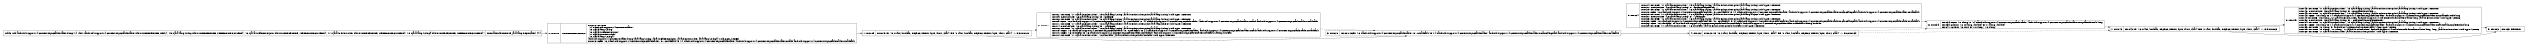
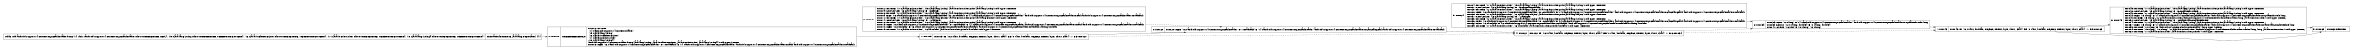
  digraph {
    rankdir=LR
    node [shape=record]
    n1 [label="{0\:\ 0x0000|MTH_ENTER_BLOCK\l|0x0000: INVOKE  \l  (r4 I:android.support.v4.content.Loader)\l  (r5 I:java.lang.String)\l  (r6 I:java.io.FileDescriptor)\l  (r7 I:java.io.PrintWriter)\l  (r8 I:java.lang.String[])\l android.support.v4.content.Loader.dump(java.lang.String, java.io.FileDescriptor, java.io.PrintWriter, java.lang.String[]):void type: SUPER \l0x0003: IGET  (r6 I:android.support.v4.content.AsyncTaskLoader\<D\>$LoadTask) = (r4 I:android.support.v4.content.AsyncTaskLoader) android.support.v4.content.AsyncTaskLoader.mTask android.support.v4.content.AsyncTaskLoader$LoadTask \l}"]
    n2 [label="{1\:\ 0x0005|0x0005: IF  (r6 I:?[int, boolean, OBJECT, ARRAY, byte, short, char]) == (0 ?[int, boolean, OBJECT, ARRAY, byte, short, char])  \-\> B:3:0x0020 \l}"]
    n3 [label="{2\:\ 0x0007|0x0007: INVOKE  (r7 I:java.io.PrintWriter), (r5 I:java.lang.String) java.io.PrintWriter.print(java.lang.String):void type: VIRTUAL \l0x000a: CONST_STR  (r6 I:java.lang.String) =  \"mTask=\" \l0x000c: INVOKE  (r7 I:java.io.PrintWriter), (r6 I:java.lang.String) java.io.PrintWriter.print(java.lang.String):void type: VIRTUAL \l0x000f: IGET  (r6 I:android.support.v4.content.AsyncTaskLoader\<D\>$LoadTask) = (r4 I:android.support.v4.content.AsyncTaskLoader) android.support.v4.content.AsyncTaskLoader.mTask android.support.v4.content.AsyncTaskLoader$LoadTask \l0x0011: INVOKE  (r7 I:java.io.PrintWriter), (r6 I:java.lang.Object) java.io.PrintWriter.print(java.lang.Object):void type: VIRTUAL \l0x0014: CONST_STR  (r6 I:java.lang.String) =  \" waiting=\" \l0x0016: INVOKE  (r7 I:java.io.PrintWriter), (r6 I:java.lang.String) java.io.PrintWriter.print(java.lang.String):void type: VIRTUAL \l0x0019: IGET  (r6 I:android.support.v4.content.AsyncTaskLoader\<D\>$LoadTask) = (r4 I:android.support.v4.content.AsyncTaskLoader) android.support.v4.content.AsyncTaskLoader.mTask android.support.v4.content.AsyncTaskLoader$LoadTask \l0x001b: IGET  (r6 I:boolean) = (r6 I:android.support.v4.content.AsyncTaskLoader$LoadTask) android.support.v4.content.AsyncTaskLoader.LoadTask.waiting boolean \l0x001d: INVOKE  (r7 I:java.io.PrintWriter), (r6 I:boolean) java.io.PrintWriter.println(boolean):void type: VIRTUAL \l}"]
    n4 [label="{3\:\ 0x0020|0x0020: IGET  (r6 I:android.support.v4.content.AsyncTaskLoader\<D\>$LoadTask) = (r4 I:android.support.v4.content.AsyncTaskLoader) android.support.v4.content.AsyncTaskLoader.mCancellingTask android.support.v4.content.AsyncTaskLoader$LoadTask \l}"]
    n5 [label="{4\:\ 0x0022|0x0022: IF  (r6 I:?[int, boolean, OBJECT, ARRAY, byte, short, char]) == (0 ?[int, boolean, OBJECT, ARRAY, byte, short, char])  \-\> B:6:0x003d \l}"]
    n6 [label="{6\:\ 0x003d|0x003d: IGET  (r0 I:long) = (r4 I:android.support.v4.content.AsyncTaskLoader) android.support.v4.content.AsyncTaskLoader.mUpdateThrottle long \l0x003f: CONST  (r2 I:?[long, double]) = (0 ?[long, double]) \l0x0041: CMP_L  (r6 I:int) = (r0 I:long), (r2 I:long) \l}"]
    n7 [label="{7\:\ 0x0043|0x0043: IF  (r6 I:?[int, boolean, OBJECT, ARRAY, byte, short, char]) == (0 ?[int, boolean, OBJECT, ARRAY, byte, short, char])  \-\> B:9:0x0063 \l}"]
    n8 [label="{5\:\ 0x0024|0x0024: INVOKE  (r7 I:java.io.PrintWriter), (r5 I:java.lang.String) java.io.PrintWriter.print(java.lang.String):void type: VIRTUAL \l0x0027: CONST_STR  (r6 I:java.lang.String) =  \"mCancellingTask=\" \l0x0029: INVOKE  (r7 I:java.io.PrintWriter), (r6 I:java.lang.String) java.io.PrintWriter.print(java.lang.String):void type: VIRTUAL \l0x002c: IGET  (r6 I:android.support.v4.content.AsyncTaskLoader\<D\>$LoadTask) = (r4 I:android.support.v4.content.AsyncTaskLoader) android.support.v4.content.AsyncTaskLoader.mCancellingTask android.support.v4.content.AsyncTaskLoader$LoadTask \l0x002e: INVOKE  (r7 I:java.io.PrintWriter), (r6 I:java.lang.Object) java.io.PrintWriter.print(java.lang.Object):void type: VIRTUAL \l0x0031: CONST_STR  (r6 I:java.lang.String) =  \" waiting=\" \l0x0033: INVOKE  (r7 I:java.io.PrintWriter), (r6 I:java.lang.String) java.io.PrintWriter.print(java.lang.String):void type: VIRTUAL \l0x0036: IGET  (r6 I:android.support.v4.content.AsyncTaskLoader\<D\>$LoadTask) = (r4 I:android.support.v4.content.AsyncTaskLoader) android.support.v4.content.AsyncTaskLoader.mCancellingTask android.support.v4.content.AsyncTaskLoader$LoadTask \l0x0038: IGET  (r6 I:boolean) = (r6 I:android.support.v4.content.AsyncTaskLoader$LoadTask) android.support.v4.content.AsyncTaskLoader.LoadTask.waiting boolean \l0x003a: INVOKE  (r7 I:java.io.PrintWriter), (r6 I:boolean) java.io.PrintWriter.println(boolean):void type: VIRTUAL \l}"]
    n9 [label="{8\:\ 0x0045|0x0045: INVOKE  (r7 I:java.io.PrintWriter), (r5 I:java.lang.String) java.io.PrintWriter.print(java.lang.String):void type: VIRTUAL \l0x0048: CONST_STR  (r5 I:java.lang.String) =  \"mUpdateThrottle=\" \l0x004a: INVOKE  (r7 I:java.io.PrintWriter), (r5 I:java.lang.String) java.io.PrintWriter.print(java.lang.String):void type: VIRTUAL \l0x004d: IGET  (r5 I:long) = (r4 I:android.support.v4.content.AsyncTaskLoader) android.support.v4.content.AsyncTaskLoader.mUpdateThrottle long \l0x004f: INVOKE  (r5 I:long), (r7 I:java.io.PrintWriter) android.support.v4.util.TimeUtils.formatDuration(long, java.io.PrintWriter):void type: STATIC \l0x0052: CONST_STR  (r5 I:java.lang.String) =  \" mLastLoadCompleteTime=\" \l0x0054: INVOKE  (r7 I:java.io.PrintWriter), (r5 I:java.lang.String) java.io.PrintWriter.print(java.lang.String):void type: VIRTUAL \l0x0057: IGET  (r5 I:long) = (r4 I:android.support.v4.content.AsyncTaskLoader) android.support.v4.content.AsyncTaskLoader.mLastLoadCompleteTime long \l0x0059: INVOKE  (r0 I:long) =  android.os.SystemClock.uptimeMillis():long type: STATIC \l0x005d: INVOKE  (r5 I:long), (r0 I:long), (r7 I:java.io.PrintWriter) android.support.v4.util.TimeUtils.formatDuration(long, long, java.io.PrintWriter):void type: STATIC \l0x0060: INVOKE  (r7 I:java.io.PrintWriter) java.io.PrintWriter.println():void type: VIRTUAL \l}"]
    n10 [label="{9\:\ 0x0063|0x0063: RETURN   \l}"]
    n11 [label="{public void android.support.v4.content.AsyncTaskLoader.dump((r4 'this' I:android.support.v4.content.AsyncTaskLoader A[IMMUTABLE_TYPE, THIS]), (r5 I:java.lang.String A[IMMUTABLE_TYPE, METHOD_ARGUMENT]), (r6 I:java.io.FileDescriptor A[IMMUTABLE_TYPE, METHOD_ARGUMENT]), (r7 I:java.io.PrintWriter A[IMMUTABLE_TYPE, METHOD_ARGUMENT]), (r8 I:java.lang.String[] A[IMMUTABLE_TYPE, METHOD_ARGUMENT]))  | Annotation[RUNTIME, java.lang.Deprecated, \{\}]\l}"]
    n1 -> n2
-   n2 -> n3 [style=dashed]
+   n2 -> n5 [style=dashed]
    n2 -> n4
    n3 -> n4 [style=dashed]
    n4 -> n5
    n5 -> n6 [style=dashed]
    n5 -> n7 [style=dashed]
    n6 -> n7
    n7 -> n9 [style=solid]
    n7 -> n10
    n8 -> n6
    n9 -> n10
    n11 -> n1
  }
